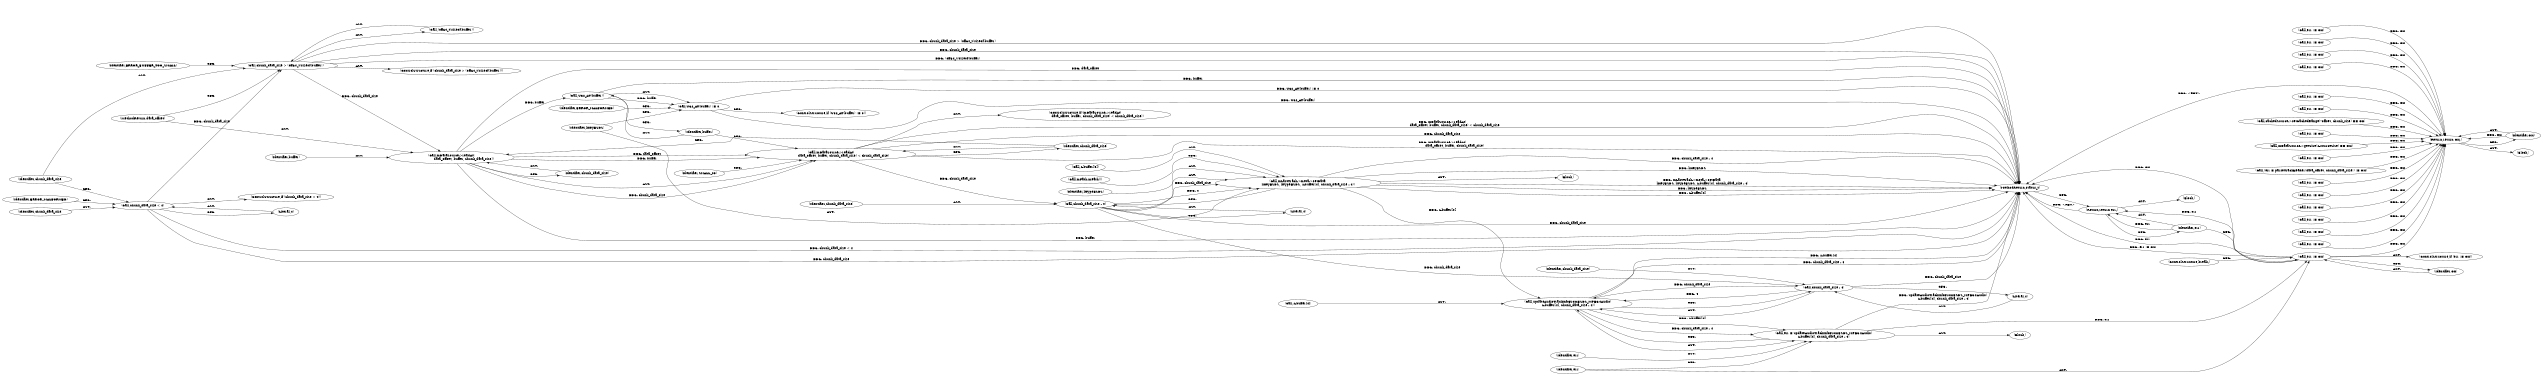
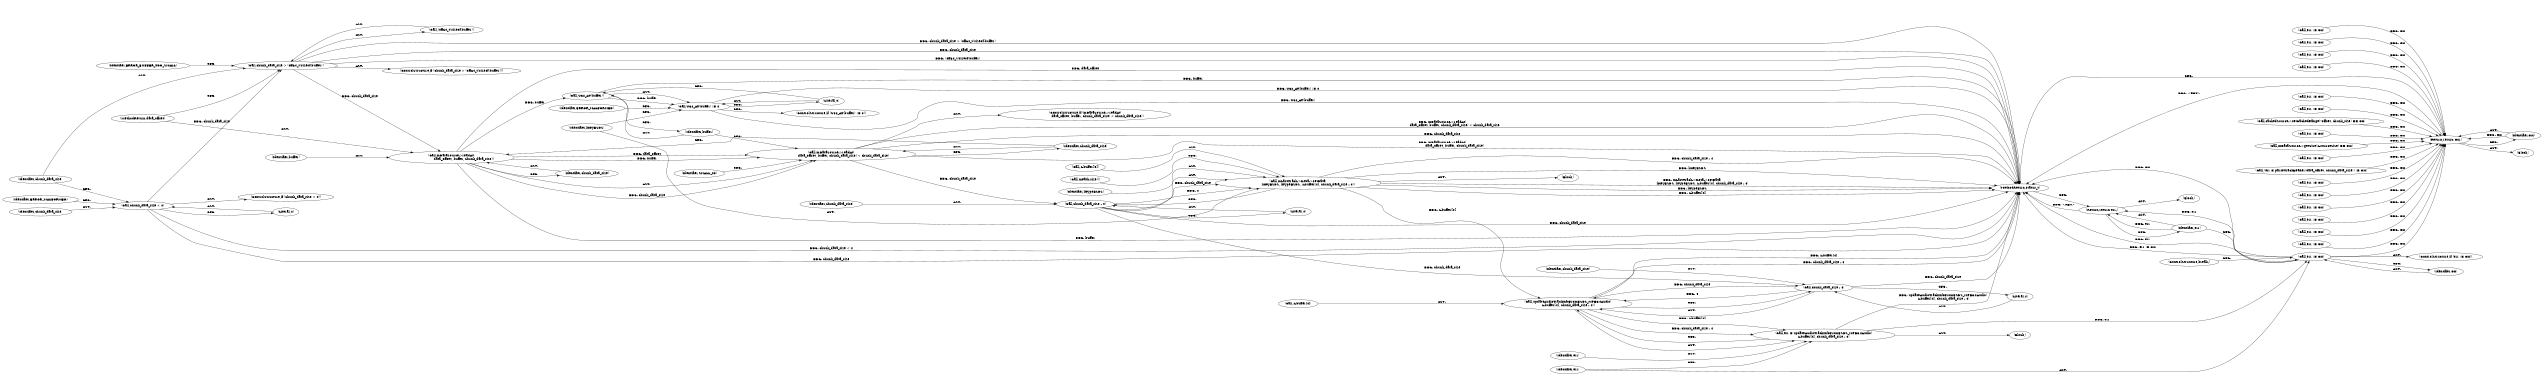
  digraph {
    rankdir=LR
    n1 [label="(Call,mDataSource->readAt(\n                        data_offset, buffer, chunk_data_size))"]
    n2 [label="(Call,mDataSource->readAt(\n                        data_offset, buffer, chunk_data_size) < chunk_data_size)"]
    n3 [label="(Call,U32_AT(buffer))"]
    n4 [label="(MethodReturn,status_t)"]
    n5 [label="(Identifier,chunk_data_size)"]
    n6 [label="(Call,chunk_data_size - 4)"]
    n7 [label="(ControlStructure,if (mDataSource->readAt(\n                        data_offset, buffer, chunk_data_size) < chunk_data_size))"]
    n8 [label="(Identifier,chunk_data_size)"]
    n9 [label="(Call,U32_AT(buffer) != 0)"]
    n10 [label="(Identifier,buffer)"]
    n11 [label="(Return,return err;)"]
    n12 [label="(Return,return OK;)"]
    n13 [label="(Call,chunk_data_size > (off64_t)sizeof(buffer))"]
    n14 [label="(ControlStructure,if (chunk_data_size > (off64_t)sizeof(buffer)))"]
    n15 [label="(Call,(off64_t)sizeof(buffer))"]
    n16 [label="(Call,chunk_data_size < 4)"]
    n17 [label="(ControlStructure,if (chunk_data_size < 4))"]
    n18 [label="(Literal,4)"]
    n19 [label="(Call,mLastTrack->meta->setData(\n                    kKeyESDS, kTypeESDS, &buffer[4], chunk_data_size - 4))"]
    n20 [label="(Call,chunk_data_size - 4)"]
    n21 [label="(Literal,4)"]
    n22 [label="(Call,updateAudioTrackInfoFromESDS_MPEG4Audio(\n &buffer[4], chunk_data_size - 4))"]
    n23 [label="(Block,)"]
    n24 [label="(Literal,4)"]
    n25 [label="(Call,err = updateAudioTrackInfoFromESDS_MPEG4Audio(\n &buffer[4], chunk_data_size - 4))"]
    n26 [label="(Call,err != OK)"]
    n27 [label="(Block,)"]
    n28 [label="(ControlStructure,if (err != OK))"]
    n29 [label="(Identifier,OK)"]
    n30 [label="(Block,)"]
    n31 [label="(Identifier,err)"]
    n32 [label="(Identifier,OK)"]
    n33 [label="(Block,)"]
+   n34 [label="(Literal,0)"]
    n35 [label="(ControlStructure,if (U32_AT(buffer) != 0))"]
    n36 [label="(Call,err != OK)"]
    n37 [label="(Identifier,chunk_data_size)"]
    n38 [label="(Identifier,ERROR_MALFORMED)"]
    n39 [label="(Identifier,chunk_data_size)"]
    n40 [label="(Call,err != OK)"]
    n41 [label="(Identifier,chunk_data_size)"]
    n42 [label="(Call,&buffer[4])"]
    n43 [label="(Call,cachedSource->setCachedRange(*offset, chunk_size) == OK)"]
    n44 [label="(MethodReturn,data_offset)"]
    n45 [label="(Call,err != OK)"]
    n46 [label="(Call,mDataSource->getSize(&sourceSize) == OK)"]
    n47 [label="(Call,err != OK)"]
    n48 [label="(Identifier,SMALL_IO)"]
    n49 [label="(Identifier,kTypeESDS)"]
    n50 [label="(Identifier,ERROR_BUFFER_TOO_SMALL)"]
    n51 [label="(Call,(err = parseTrackHeader(data_offset, chunk_data_size)) != OK)"]
    n52 [label="(Identifier,err)"]
    n53 [label="(Call,err != OK)"]
    n54 [label="(Call,err != OK)"]
    n55 [label="(Identifier,kKeyESDS)"]
    n56 [label="(Call,err != OK)"]
    n57 [label="(Identifier,chunk_data_size)"]
    n58 [label="(ControlStructure,break;)"]
    n59 [label="(Call,err != OK)"]
    n60 [label="(Identifier,buffer)"]
    n61 [label="(Identifier,ERROR_MALFORMED)"]
    n62 [label="(Call,err != OK)"]
-   n63 [label="(Call,mPath.mPath())"]
+   n63 [label="(Call,mPath.size())"]
    n64 [label="(Call,err != OK)"]
    n65 [label="(Identifier,err)"]
    n66 [label="(Call,err != OK)"]
    n67 [label="(Call,err != OK)"]
    n68 [label="(Call,&buffer[4])"]
    n69 [label="(Call,err != OK)"]
    n70 [label="(Call,err != OK)"]
    n1 -> n2 [label="AST: "]
    n1 -> n2 [label="DDG: data_offset"]
    n1 -> n2 [label="DDG: buffer"]
    n1 -> n2 [label="DDG: chunk_data_size"]
    n1 -> n3 [label="DDG: buffer"]
    n1 -> n4 [label="DDG: data_offset"]
    n1 -> n4 [label="DDG: buffer"]
    n1 -> n5 [label="CFG: "]
    n2 -> n4 [label="DDG: mDataSource->readAt(\n                        data_offset, buffer, chunk_data_size) < chunk_data_size"]
    n2 -> n4 [label="DDG: chunk_data_size"]
    n2 -> n4 [label="DDG: mDataSource->readAt(\n                        data_offset, buffer, chunk_data_size)"]
    n2 -> n6 [label="DDG: chunk_data_size"]
    n2 -> n7 [label="AST: "]
    n2 -> n8 [label="CFG: "]
    n3 -> n4 [label="DDG: buffer"]
    n3 -> n9 [label="AST: "]
    n3 -> n9 [label="DDG: buffer"]
    n3 -> n10 [label="CFG: "]
    n4 -> n11 [label="CFG: "]
+   n4 -> n12 [label="CFG: "]
    n5 -> n1 [label="AST: "]
    n6 -> n4 [label="DDG: chunk_data_size"]
    n6 -> n19 [label="AST: "]
    n6 -> n19 [label="DDG: chunk_data_size"]
    n6 -> n19 [label="DDG: 4"]
    n6 -> n20 [label="DDG: chunk_data_size"]
    n6 -> n21 [label="CFG: "]
    n8 -> n1 [label="CFG: "]
    n8 -> n2 [label="AST: "]
    n9 -> n4 [label="DDG: U32_AT(buffer) != 0"]
    n9 -> n4 [label="DDG: U32_AT(buffer)"]
+   n9 -> n34 [label="CFG: "]
    n9 -> n35 [label="CFG: "]
    n10 -> n2 [label="CFG: "]
    n10 -> n3 [label="AST: "]
    n11 -> n4 [label="DDG: <RET>"]
    n11 -> n30 [label="AST: "]
    n11 -> n31 [label="CFG: "]
    n12 -> n4 [label="DDG: <RET>"]
    n12 -> n32 [label="CFG: "]
    n12 -> n33 [label="AST: "]
    n13 -> n1 [label="DDG: chunk_data_size"]
    n13 -> n4 [label="DDG: (off64_t)sizeof(buffer)"]
    n13 -> n4 [label="DDG: chunk_data_size > (off64_t)sizeof(buffer)"]
    n13 -> n4 [label="DDG: chunk_data_size"]
    n13 -> n14 [label="AST: "]
    n13 -> n15 [label="AST: "]
    n15 -> n13 [label="AST: "]
    n16 -> n4 [label="DDG: chunk_data_size < 4"]
    n16 -> n4 [label="DDG: chunk_data_size"]
    n16 -> n13 [label="DDG: chunk_data_size"]
    n16 -> n17 [label="AST: "]
    n16 -> n18 [label="CFG: "]
    n18 -> n16 [label="AST: "]
    n19 -> n4 [label="DDG: chunk_data_size - 4"]
    n19 -> n4 [label="DDG: kKeyESDS"]
    n19 -> n4 [label="DDG: mLastTrack->meta->setData(\n                    kKeyESDS, kTypeESDS, &buffer[4], chunk_data_size - 4)"]
    n19 -> n4 [label="DDG: kTypeESDS"]
    n19 -> n4 [label="DDG: &buffer[4]"]
    n19 -> n6 [label="CFG: "]
    n19 -> n22 [label="DDG: &buffer[4]"]
    n19 -> n23 [label="AST: "]
    n20 -> n4 [label="DDG: chunk_data_size"]
    n20 -> n22 [label="AST: "]
    n20 -> n22 [label="DDG: chunk_data_size"]
    n20 -> n22 [label="DDG: 4"]
    n20 -> n24 [label="CFG: "]
    n21 -> n6 [label="AST: "]
    n22 -> n4 [label="DDG: &buffer[4]"]
    n22 -> n4 [label="DDG: chunk_data_size - 4"]
    n22 -> n20 [label="CFG: "]
    n22 -> n25 [label="AST: "]
    n22 -> n25 [label="DDG: &buffer[4]"]
    n22 -> n25 [label="DDG: chunk_data_size - 4"]
    n24 -> n20 [label="AST: "]
    n25 -> n4 [label="DDG: updateAudioTrackInfoFromESDS_MPEG4Audio(\n &buffer[4], chunk_data_size - 4)"]
    n25 -> n22 [label="CFG: "]
    n25 -> n26 [label="DDG: err"]
    n25 -> n27 [label="AST: "]
    n26 -> n4 [label="DDG: OK"]
    n26 -> n4 [label="DDG: err"]
    n26 -> n4 [label="DDG: err != OK"]
    n26 -> n11 [label="DDG: err"]
    n26 -> n12 [label="DDG: OK"]
    n26 -> n28 [label="AST: "]
    n26 -> n29 [label="CFG: "]
    n29 -> n26 [label="AST: "]
    n31 -> n11 [label="AST: "]
    n31 -> n11 [label="DDG: err"]
    n31 -> n26 [label="CFG: "]
    n32 -> n12 [label="AST: "]
    n32 -> n12 [label="DDG: OK"]
+   n34 -> n3 [label="CFG: "]
+   n34 -> n9 [label="AST: "]
    n36 -> n12 [label="DDG: OK"]
    n37 -> n13 [label="AST: "]
    n37 -> n16 [label="CFG: "]
    n38 -> n16 [label="CFG: "]
    n39 -> n6 [label="AST: "]
    n40 -> n12 [label="DDG: OK"]
    n41 -> n20 [label="AST: "]
    n42 -> n22 [label="AST: "]
    n43 -> n12 [label="DDG: OK"]
    n44 -> n1 [label="AST: "]
    n44 -> n13 [label="CFG: "]
    n45 -> n12 [label="DDG: OK"]
    n46 -> n12 [label="DDG: OK"]
    n47 -> n12 [label="DDG: OK"]
    n48 -> n2 [label="CFG: "]
    n49 -> n19 [label="AST: "]
    n50 -> n13 [label="CFG: "]
    n51 -> n12 [label="DDG: OK"]
    n52 -> n25 [label="CFG: "]
    n52 -> n26 [label="AST: "]
    n53 -> n12 [label="DDG: OK"]
    n54 -> n12 [label="DDG: OK"]
    n55 -> n9 [label="CFG: "]
    n55 -> n19 [label="AST: "]
    n56 -> n12 [label="DDG: OK"]
    n57 -> n16 [label="AST: "]
    n58 -> n26 [label="CFG: "]
    n59 -> n12 [label="DDG: OK"]
    n60 -> n1 [label="AST: "]
    n61 -> n9 [label="CFG: "]
    n62 -> n12 [label="DDG: OK"]
    n63 -> n19 [label="CFG: "]
    n64 -> n12 [label="DDG: OK"]
    n65 -> n25 [label="AST: "]
    n66 -> n12 [label="DDG: OK"]
    n67 -> n12 [label="DDG: OK"]
    n68 -> n19 [label="AST: "]
    n69 -> n12 [label="DDG: OK"]
    n70 -> n12 [label="DDG: OK"]
  }
